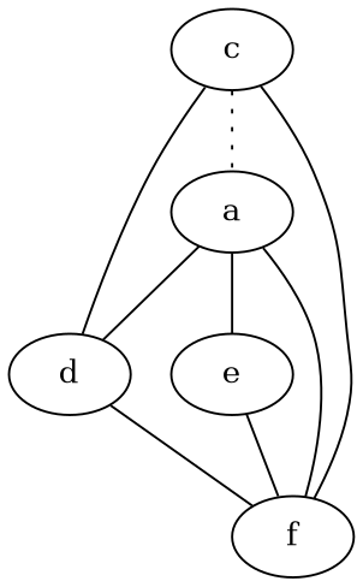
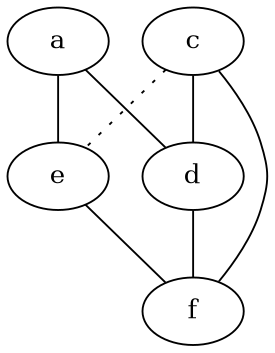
  graph {
    a
    d
    e
    f
    c
    a -- d
    a -- e
-   a -- f
    d -- f
    e -- f
    c -- d
-   c -- a [style=dotted]
+   c -- e [style=dotted]
    c -- f
  }
